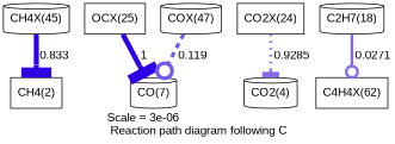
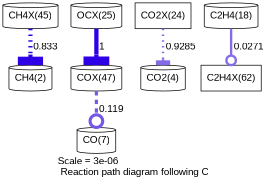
  digraph {
    fontname="Liberation Sans"
    label="Scale = 3e-06\l Reaction path diagram following C"
    node [fontname="Liberation Sans" shape=cylinder]
    edge [arrowhead=tee fontname="Liberation Sans" style=dotted]
    n1 [label="CH4X(45)"]
-   n2 [label="CH4(2)" shape=box]
-   n3 [label="OCX(25)" shape=box]
+   n2 [label="CH4(2)"]
+   n3 [label="OCX(25)"]
    n4 [label="CO(7)"]
    n5 [label="COX(47)"]
    n6 [label="CO2X(24)" shape=box]
    n7 [label="CO2(4)"]
-   n8 [label="C2H7(18)"]
-   n9 [label="C4H4X(62)" shape=box]
-   n1 -> n2 [arrowsize=2.93 color="0.7, 1.33, 0.9" label=" 0.833" penwidth=5.86 style=bold]
-   n3 -> n4 [arrowsize=3 color="0.7, 1.5, 0.9" label=" 1" penwidth=6 style=bold]
+   n8 [label="C2H4(18)"]
+   n9 [label="C2H4X(62)" shape=box]
+   n1 -> n2 [arrowsize=2.93 color="0.7, 1.33, 0.9" label=" 0.833" penwidth=5.86]
+   n3 -> n5 [arrowsize=3 color="0.7, 1.5, 0.9" label=" 1" penwidth=6 style=bold]
    n5 -> n4 [arrowhead=odot arrowsize=2.2 color="0.7, 0.619, 0.9" label=" 0.119" penwidth=4.39 style=dashed]
    n6 -> n7 [arrowsize=1.66 color="0.7, 0.528, 0.9" label=" 0.9285" penwidth=3.31]
    n8 -> n9 [arrowhead=odot arrowsize=1.64 color="0.7, 0.527, 0.9" label=" 0.0271" penwidth=3.28 style=bold]
  }
